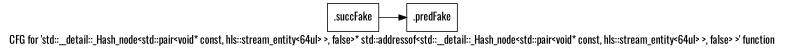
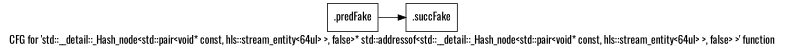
  digraph {
    label="CFG for 'std::__detail::_Hash_node\<std::pair\<void* const, hls::stream_entity\<64ul\> \>, false\>* std::addressof\<std::__detail::_Hash_node\<std::pair\<void* const, hls::stream_entity\<64ul\> \>, false\> \>' function"
    rankdir=LR
    fontname=Oswald
    node [shape=record fontname=Oswald]
    n1 [label="{.predFake}"]
    n2 [filename="/mnt/xilinx/Vitis_HLS/2021.2/tps/lnx64/gcc-6.2.0/lib/gcc/x86_64-pc-linux-gnu/6.2.0/../../../../include/c++/6.2.0/bits/move.h" label="{.succFake}" linenumber=136]
-   n2 -> n1 [execusionnum=0 filename="/mnt/xilinx/Vitis_HLS/2021.2/tps/lnx64/gcc-6.2.0/lib/gcc/x86_64-pc-linux-gnu/6.2.0/../../../../include/c++/6.2.0/bits/move.h" fontname=Oswald]
+   n1 -> n2 [execusionnum=0 filename="/mnt/xilinx/Vitis_HLS/2021.2/tps/lnx64/gcc-6.2.0/lib/gcc/x86_64-pc-linux-gnu/6.2.0/../../../../include/c++/6.2.0/bits/move.h" fontname=Oswald]
  }
